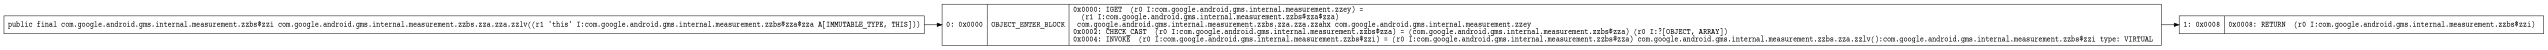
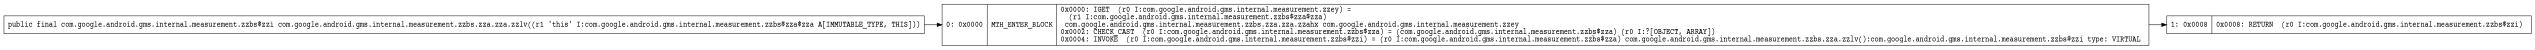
  digraph {
    rankdir=LR
    fontname="Courier Prime"
    node [shape=record fontname="Courier Prime"]
    edge [fontname="Courier Prime"]
-   n1 [label="{0\:\ 0x0000|OBJECT_ENTER_BLOCK\l|0x0000: IGET  (r0 I:com.google.android.gms.internal.measurement.zzey) = \l  (r1 I:com.google.android.gms.internal.measurement.zzbs$zza$zza)\l com.google.android.gms.internal.measurement.zzbs.zza.zza.zzahx com.google.android.gms.internal.measurement.zzey \l0x0002: CHECK_CAST  (r0 I:com.google.android.gms.internal.measurement.zzbs$zza) = (com.google.android.gms.internal.measurement.zzbs$zza) (r0 I:?[OBJECT, ARRAY]) \l0x0004: INVOKE  (r0 I:com.google.android.gms.internal.measurement.zzbs$zzi) = (r0 I:com.google.android.gms.internal.measurement.zzbs$zza) com.google.android.gms.internal.measurement.zzbs.zza.zzlv():com.google.android.gms.internal.measurement.zzbs$zzi type: VIRTUAL \l}"]
+   n1 [label="{0\:\ 0x0000|MTH_ENTER_BLOCK\l|0x0000: IGET  (r0 I:com.google.android.gms.internal.measurement.zzey) = \l  (r1 I:com.google.android.gms.internal.measurement.zzbs$zza$zza)\l com.google.android.gms.internal.measurement.zzbs.zza.zza.zzahx com.google.android.gms.internal.measurement.zzey \l0x0002: CHECK_CAST  (r0 I:com.google.android.gms.internal.measurement.zzbs$zza) = (com.google.android.gms.internal.measurement.zzbs$zza) (r0 I:?[OBJECT, ARRAY]) \l0x0004: INVOKE  (r0 I:com.google.android.gms.internal.measurement.zzbs$zzi) = (r0 I:com.google.android.gms.internal.measurement.zzbs$zza) com.google.android.gms.internal.measurement.zzbs.zza.zzlv():com.google.android.gms.internal.measurement.zzbs$zzi type: VIRTUAL \l}"]
    n2 [label="{1\:\ 0x0008|0x0008: RETURN  (r0 I:com.google.android.gms.internal.measurement.zzbs$zzi) \l}"]
    n3 [label="{public final com.google.android.gms.internal.measurement.zzbs$zzi com.google.android.gms.internal.measurement.zzbs.zza.zza.zzlv((r1 'this' I:com.google.android.gms.internal.measurement.zzbs$zza$zza A[IMMUTABLE_TYPE, THIS])) }"]
    n1 -> n2
    n3 -> n1
  }
